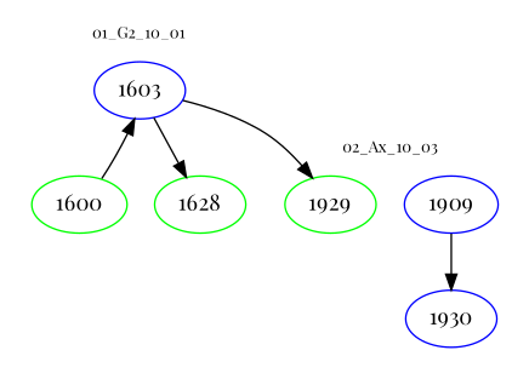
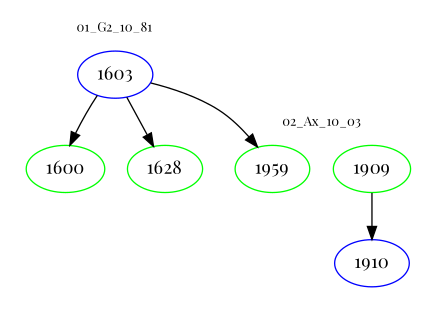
  digraph {
    fontname="Playfair Display"
    node [color=blue fontname="Playfair Display"]
    edge [color=black fontname="Playfair Display"]
-   n1 [label=1909]
-   n2 [label=1930]
-   n3 [color=green label=1929]
+   n1 [color=green label=1909]
+   n2 [label=1910]
+   n3 [color=green label=1959]
    n4 [label=1603]
    n5 [color=green label=1600]
    n6 [color=green label=1628]
    subgraph cluster_1 {
      color=white
      fontsize=10
      label="02_Ax_10_03"
      n1
      n2
      n3
    }
    subgraph cluster_2 {
      color=white
      fontsize=10
-     label="01_G2_10_01"
+     label="01_G2_10_81"
      n4
      n5
      n6
    }
    n1 -> n2
    n4 -> n3
-   n5 -> n4
+   n4 -> n5
    n4 -> n6
  }
